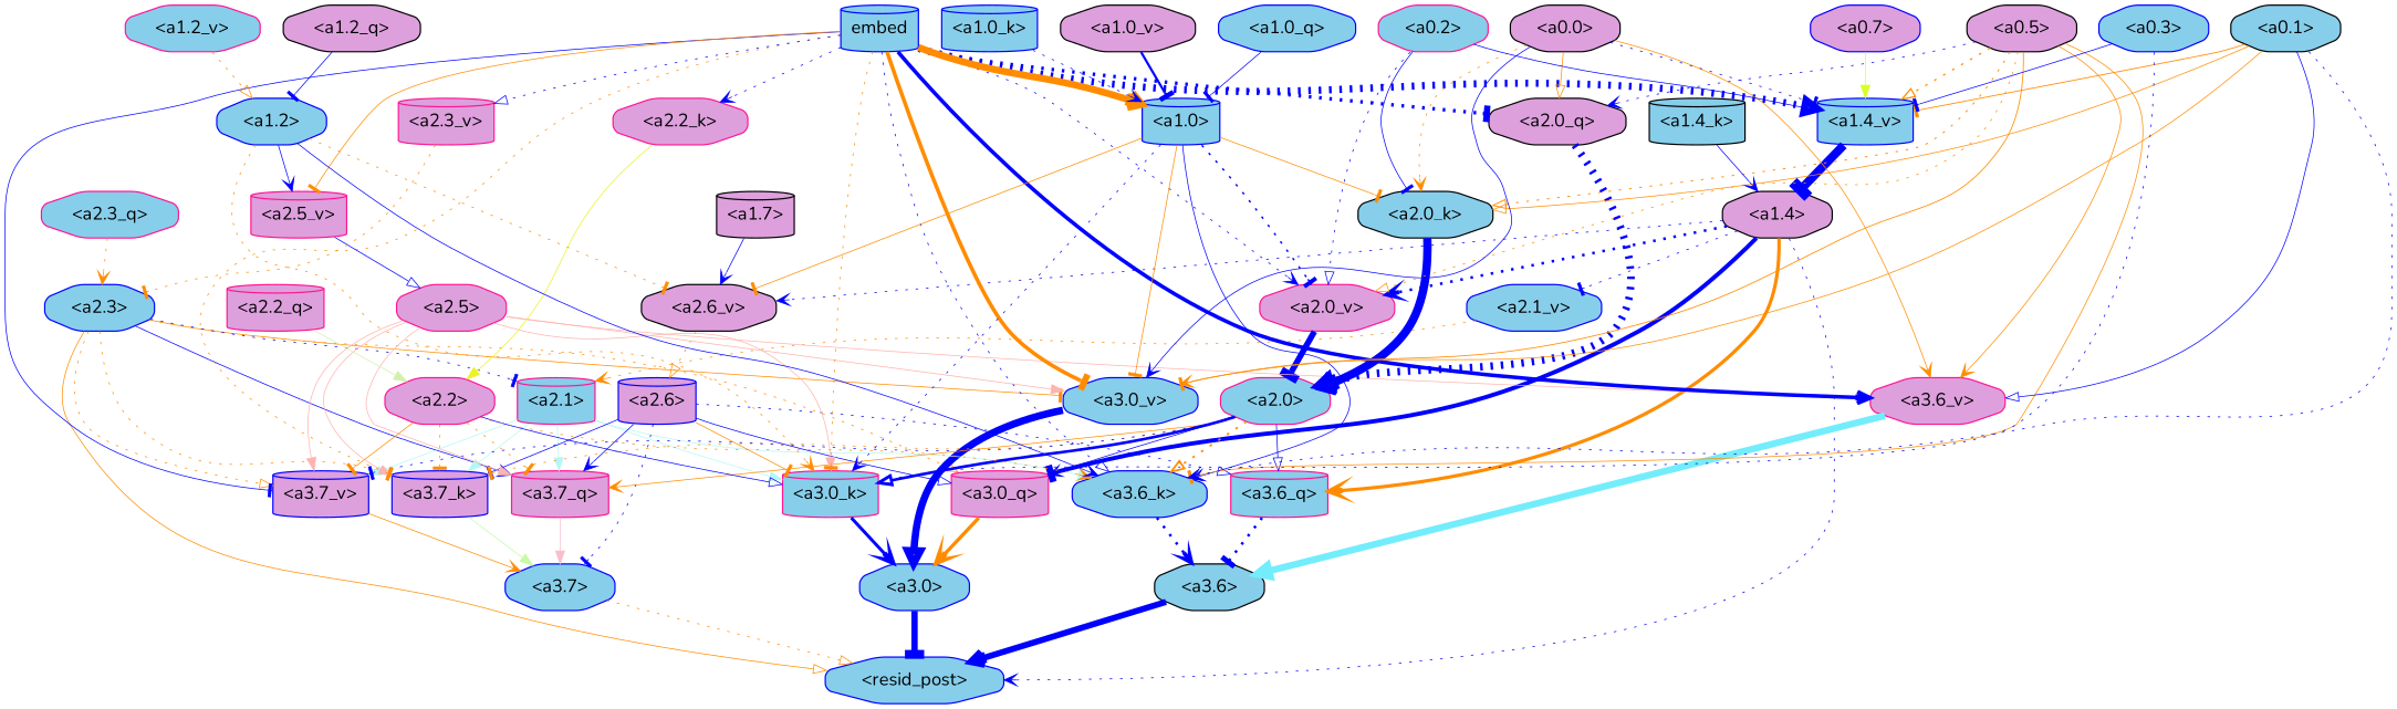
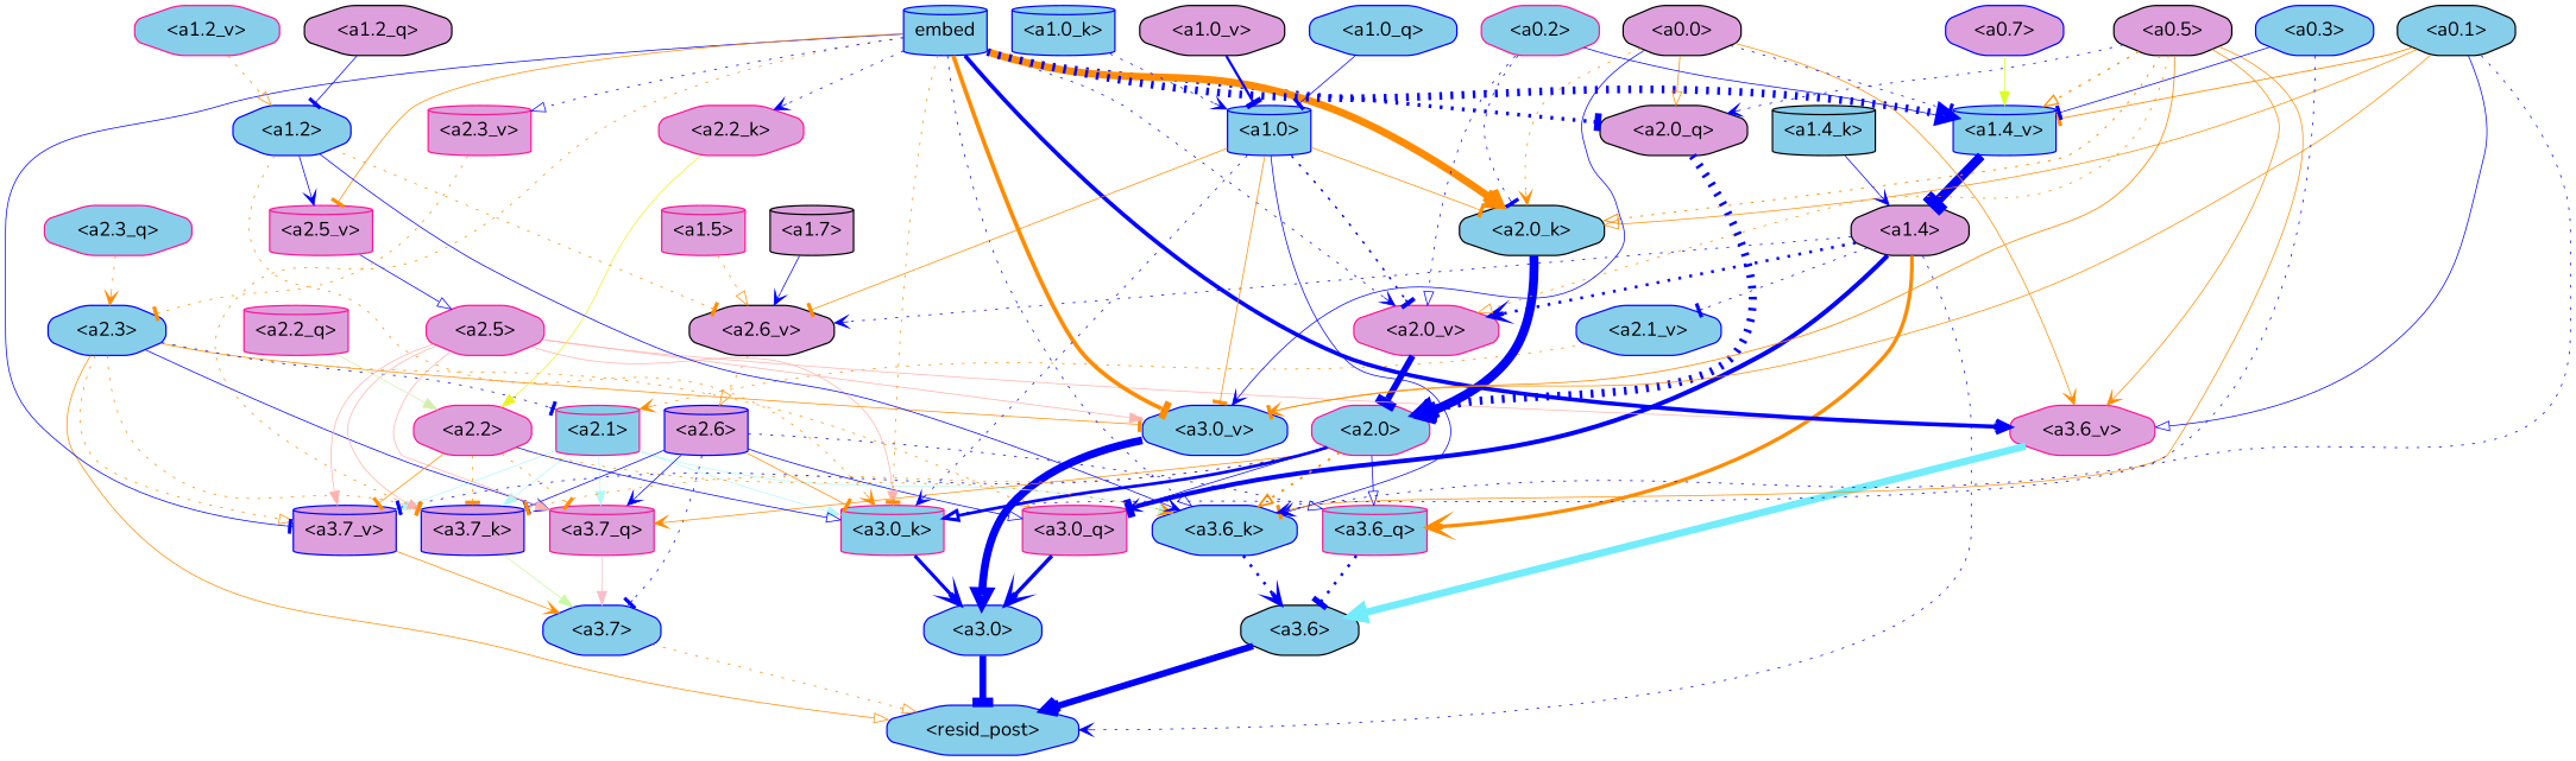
  strict digraph {
    fontname=Nunito
    splines=true
    node [color=blue fillcolor=skyblue fontname=Nunito shape=octagon style="filled, rounded"]
    edge [arrowhead=tee color=blue fontname=Nunito penwidth=0.6 style=solid]
    "<a3.7>"
    "<resid_post>"
    "<a3.6>" [color=black]
    "<a3.0>"
    "<a2.3>"
    "<a3.7_q>" [color=deeppink fillcolor=plum shape=cylinder]
    "<a3.0_q>" [color=deeppink fillcolor=plum shape=cylinder]
    "<a3.7_k>" [fillcolor=plum shape=cylinder]
    "<a3.7_v>" [fillcolor=plum shape=cylinder]
    "<a3.0_v>"
    "<a2.1>" [color=deeppink shape=cylinder]
    "<a3.0_k>" [color=deeppink shape=cylinder]
    "<a1.4>" [color=black fillcolor=plum]
    "<a3.6_q>" [color=deeppink shape=cylinder]
    "<a2.6_v>" [color=black fillcolor=plum]
    "<a2.1_v>"
    "<a2.0_v>" [color=deeppink fillcolor=plum]
    "<a2.6>" [fillcolor=plum shape=cylinder]
    "<a2.0>" [color=deeppink]
    "<a3.6_k>"
    "<a3.6_v>" [color=deeppink fillcolor=plum]
    "<a2.5>" [color=deeppink fillcolor=plum]
    "<a2.2>" [color=deeppink fillcolor=plum]
    embed [shape=cylinder]
    "<a2.0_q>" [color=black fillcolor=plum]
    "<a2.2_k>" [color=deeppink fillcolor=plum]
    "<a2.0_k>" [color=black]
    "<a2.5_v>" [color=deeppink fillcolor=plum shape=cylinder]
    "<a2.3_v>" [color=deeppink fillcolor=plum shape=cylinder]
    "<a1.4_v>" [shape=cylinder]
    "<a1.2>"
    "<a1.0>" [shape=cylinder]
    "<a0.5>" [color=black fillcolor=plum]
    "<a0.1>" [color=black]
    "<a0.3>"
    "<a0.0>" [color=black fillcolor=plum]
    "<a2.3_q>" [color=deeppink]
    "<a2.2_q>" [color=deeppink fillcolor=plum shape=cylinder]
    "<a0.2>" [color=deeppink]
    "<a1.7>" [color=black fillcolor=plum shape=cylinder]
+   "<a1.5>" [color=deeppink fillcolor=plum shape=cylinder]
    "<a1.2_q>" [color=black fillcolor=plum]
    "<a1.0_q>"
    "<a1.4_k>" [color=black shape=cylinder]
    "<a1.0_k>" [shape=cylinder]
    "<a1.2_v>" [color=deeppink]
    "<a1.0_v>" [color=black fillcolor=plum]
    "<a0.7>" [fillcolor=plum]
    "<a3.7>" -> "<resid_post>" [arrowhead=onormal color=darkorange style=dotted]
    "<a3.6>" -> "<resid_post>" [arrowhead=vee penwidth=4.751612067222595]
    "<a3.0>" -> "<resid_post>" [penwidth=4.884142994880676]
    "<a2.3>" -> "<resid_post>" [arrowhead=onormal color=darkorange]
    "<a2.3>" -> "<a3.7_q>" [arrowhead=vee]
    "<a2.3>" -> "<a3.0_q>" [arrowhead=onormal color=darkorange style=dotted]
    "<a2.3>" -> "<a3.7_k>" [color=darkorange style=dotted]
    "<a2.3>" -> "<a3.7_v>" [arrowhead=onormal color=darkorange style=dotted]
    "<a2.3>" -> "<a3.0_v>" [color=darkorange]
    "<a2.3>" -> "<a2.1>" [style=dotted]
    "<a3.7_q>" -> "<a3.7>" [color="#f9becb" arrowhead="" style=""]
-   "<a3.0_q>" -> "<a3.0>" [arrowhead=vee color=darkorange penwidth=2.7421876192092896]
+   "<a3.0_q>" -> "<a3.0>" [arrowhead=vee penwidth=2.7421876192092896]
    "<a3.7_k>" -> "<a3.7>" [color="#c9f9a2" arrowhead="" style=""]
    "<a3.7_v>" -> "<a3.7>" [arrowhead=vee color=darkorange]
    "<a3.0_v>" -> "<a3.0>" [arrowhead=onormal penwidth=5.652270674705505]
    "<a2.1>" -> "<a3.7_q>" [color="#b4f7f4" arrowhead="" style=""]
    "<a2.1>" -> "<a3.7_k>" [color="#b4f7f4" arrowhead="" style=""]
    "<a2.1>" -> "<a3.7_v>" [color="#b4f7f4" arrowhead="" style=""]
    "<a2.1>" -> "<a3.0_k>" [color="#b4f7f4" arrowhead="" style=""]
    "<a2.1>" -> "<a3.6_k>" [color="#b4f7f4" arrowhead="" style=""]
    "<a3.0_k>" -> "<a3.0>" [arrowhead=vee penwidth=2.476402521133423]
    "<a1.4>" -> "<resid_post>" [arrowhead=vee style=dotted]
    "<a1.4>" -> "<a3.0_q>" [penwidth=3.3040847778320312]
    "<a1.4>" -> "<a3.6_q>" [arrowhead=vee color=darkorange penwidth=2.6469622254371643]
    "<a1.4>" -> "<a2.6_v>" [arrowhead=vee style=dotted]
    "<a1.4>" -> "<a2.1_v>" [style=dotted]
    "<a1.4>" -> "<a2.0_v>" [arrowhead=vee penwidth=2.1286070346832275 style=dotted]
    "<a3.6_q>" -> "<a3.6>" [penwidth=2.091020345687866 style=dotted]
    "<a2.6_v>" -> "<a2.6>" [arrowhead=onormal color=darkorange style=dotted]
    "<a2.1_v>" -> "<a2.1>" [arrowhead=vee color=darkorange style=dotted]
    "<a2.0_v>" -> "<a2.0>" [penwidth=4.5950857400894165]
    "<a2.6>" -> "<a3.7>" [style=dotted]
    "<a2.6>" -> "<a3.7_q>" [arrowhead=vee]
    "<a2.6>" -> "<a3.0_q>" [arrowhead=onormal]
    "<a2.6>" -> "<a3.7_k>"
    "<a2.6>" -> "<a3.0_k>" [color=darkorange]
    "<a2.6>" -> "<a3.6_q>" [arrowhead=onormal style=dotted]
    "<a2.0>" -> "<a3.7_q>" [arrowhead=vee color=darkorange]
    "<a2.0>" -> "<a3.0_q>" [arrowhead=vee]
    "<a2.0>" -> "<a3.7_k>" [color=darkorange style=dotted]
    "<a2.0>" -> "<a3.7_v>" [style=dotted]
    "<a2.0>" -> "<a3.0_k>" [arrowhead=onormal penwidth=2.2137351036071777]
    "<a2.0>" -> "<a3.6_q>" [arrowhead=onormal]
    "<a2.0>" -> "<a3.6_k>" [arrowhead=onormal color=darkorange penwidth=1.4757367372512817 style=dotted]
    "<a3.6_k>" -> "<a3.6>" [arrowhead=vee penwidth=2.048597991466522 style=dotted]
    "<a3.6_v>" -> "<a3.6>" [color="#73edfb" penwidth=5.2550448179244995 arrowhead="" style=""]
    "<a2.5>" -> "<a3.7_q>" [color="#fdb3ae" arrowhead="" style=""]
    "<a2.5>" -> "<a3.7_k>" [color="#fdb3ae" arrowhead="" style=""]
    "<a2.5>" -> "<a3.7_v>" [color="#fdb3ae" arrowhead="" style=""]
    "<a2.5>" -> "<a3.0_v>" [color="#fdb3ae" arrowhead="" style=""]
    "<a2.5>" -> "<a3.0_k>" [color="#fdb3ae" arrowhead="" style=""]
    "<a2.5>" -> "<a3.6_v>" [color="#fdb3ae" arrowhead="" style=""]
    "<a2.2>" -> "<a3.7_q>" [color=darkorange style=dotted]
    "<a2.2>" -> "<a3.7_k>" [color=darkorange style=dotted]
    "<a2.2>" -> "<a3.7_v>" [color=darkorange]
    "<a2.2>" -> "<a3.0_k>" [arrowhead=onormal]
    "<a2.2>" -> "<a3.6_k>" [arrowhead=vee color=darkorange style=dotted]
    embed -> "<a3.7_k>" [color=darkorange style=dotted]
    embed -> "<a3.7_v>"
    embed -> "<a3.0_v>" [color=darkorange penwidth=2.972973108291626]
    embed -> "<a3.0_k>" [color=darkorange style=dotted]
    embed -> "<a2.0_v>" [arrowhead=vee style=dotted]
    embed -> "<a3.6_k>" [arrowhead=onormal style=dotted]
    embed -> "<a3.6_v>" [arrowhead=vee penwidth=2.9582033157348633]
    embed -> "<a2.0_q>" [penwidth=2.7699792869389057 style=dotted]
    embed -> "<a2.2_k>" [arrowhead=vee style=dotted]
-   embed -> "<a1.0>" [arrowhead=vee color=darkorange penwidth=5.362775564193726]
+   embed -> "<a2.0_k>" [arrowhead=vee color=darkorange penwidth=5.362775564193726]
    embed -> "<a2.5_v>" [color=darkorange]
    embed -> "<a2.3_v>" [arrowhead=onormal style=dotted]
    embed -> "<a1.4_v>" [arrowhead=onormal penwidth=5.545122385025024 style=dotted]
    "<a2.0_q>" -> "<a2.0>" [arrowhead=onormal penwidth=5.819834470748901 style=dotted]
    "<a2.2_k>" -> "<a2.2>" [color="#ebf225" arrowhead="" style=""]
    "<a2.0_k>" -> "<a2.0>" [arrowhead=vee penwidth=6.470837593078613]
    "<a2.5_v>" -> "<a2.5>" [arrowhead=onormal]
    "<a2.3_v>" -> "<a2.3>" [color=darkorange style=dotted]
    "<a1.4_v>" -> "<a1.4>" [penwidth=6.635385513305664]
    "<a1.2>" -> "<a3.0_k>" [arrowhead=vee color=darkorange style=dotted]
    "<a1.2>" -> "<a2.6_v>" [color=darkorange style=dotted]
    "<a1.2>" -> "<a3.6_k>" [arrowhead=vee]
    "<a1.2>" -> "<a2.5_v>" [arrowhead=vee]
    "<a1.0>" -> "<a3.0_v>" [color=darkorange]
    "<a1.0>" -> "<a3.0_k>" [arrowhead=vee style=dotted]
    "<a1.0>" -> "<a2.6_v>" [color=darkorange]
    "<a1.0>" -> "<a2.0_v>" [penwidth=1.2240618467330933 style=dotted]
    "<a1.0>" -> "<a3.6_k>" [arrowhead=vee]
    "<a1.0>" -> "<a2.0_k>" [color=darkorange]
    "<a0.5>" -> "<a3.0_v>" [arrowhead=vee color=darkorange penwidth=0.6790935099124908]
    "<a0.5>" -> "<a2.0_v>" [arrowhead=onormal color=darkorange style=dotted]
    "<a0.5>" -> "<a3.6_k>" [color=darkorange]
    "<a0.5>" -> "<a3.6_v>" [arrowhead=vee color=darkorange]
    "<a0.5>" -> "<a2.0_q>" [arrowhead=vee style=dotted]
    "<a0.5>" -> "<a2.0_k>" [arrowhead=onormal color=darkorange penwidth=0.7897988557815552 style=dotted]
    "<a0.5>" -> "<a1.4_v>" [arrowhead=onormal color=darkorange penwidth=1.0479987859725952 style=dotted]
    "<a0.1>" -> "<a3.0_v>" [color=darkorange]
    "<a0.1>" -> "<a3.6_k>" [arrowhead=vee style=dotted]
    "<a0.1>" -> "<a3.6_v>" [arrowhead=onormal]
    "<a0.1>" -> "<a2.0_k>" [arrowhead=onormal color=darkorange]
    "<a0.1>" -> "<a1.4_v>" [color=darkorange penwidth=0.7031502723693848]
    "<a0.3>" -> "<a3.0_k>" [arrowhead=onormal style=dotted]
    "<a0.3>" -> "<a1.4_v>"
    "<a0.0>" -> "<a3.0_v>" [arrowhead=vee]
    "<a0.0>" -> "<a3.6_v>" [arrowhead=vee color=darkorange]
    "<a0.0>" -> "<a2.0_q>" [arrowhead=onormal color=darkorange]
    "<a0.0>" -> "<a2.0_k>" [arrowhead=vee color=darkorange style=dotted]
    "<a0.0>" -> "<a1.4_v>" [style=dotted]
    "<a2.3_q>" -> "<a2.3>" [arrowhead=vee color=darkorange style=dotted]
    "<a2.2_q>" -> "<a2.2>" [color="#d3efad" arrowhead="" style=""]
    "<a0.2>" -> "<a2.0_v>" [arrowhead=onormal style=dotted]
-   "<a0.2>" -> "<a2.0_k>"
+   "<a0.2>" -> "<a2.0_k>" [style=dotted]
    "<a0.2>" -> "<a1.4_v>" [arrowhead=vee]
    "<a1.7>" -> "<a2.6_v>" [arrowhead=vee]
+   "<a1.5>" -> "<a2.6_v>" [arrowhead=onormal color=darkorange style=dotted]
    "<a1.2_q>" -> "<a1.2>"
    "<a1.0_q>" -> "<a1.0>"
    "<a1.4_k>" -> "<a1.4>" [arrowhead=vee]
    "<a1.0_k>" -> "<a1.0>" [arrowhead=vee style=dotted]
    "<a1.2_v>" -> "<a1.2>" [arrowhead=onormal color=darkorange style=dotted]
    "<a1.0_v>" -> "<a1.0>" [penwidth=1.807669460773468]
    "<a0.7>" -> "<a1.4_v>" [color="#d8ff23" arrowhead="" style=""]
  }
